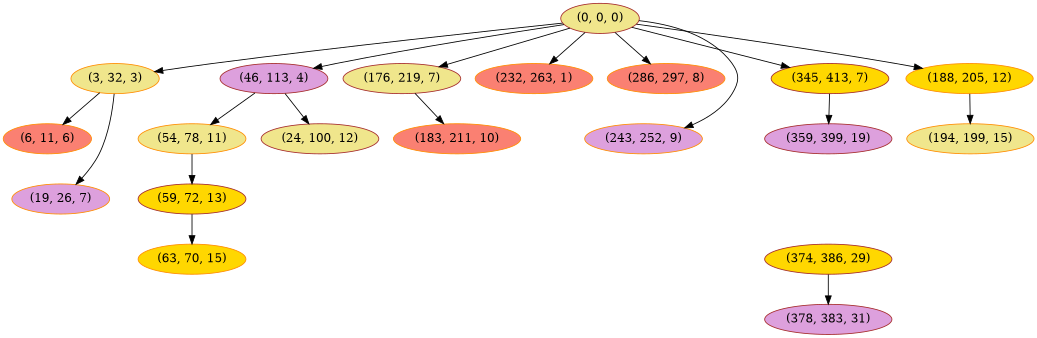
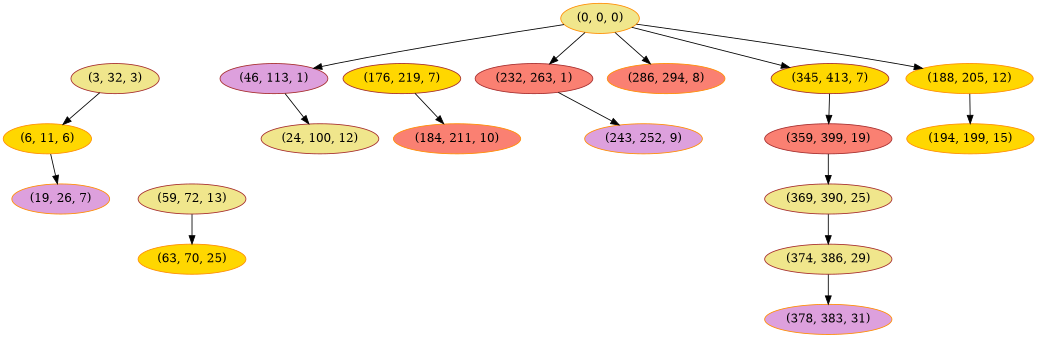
  digraph {
    node [color=darkorange fillcolor=khaki style=filled]
-   "(0, 0, 0)" [color=brown]
-   "(3, 32, 3)"
-   "(46, 113, 4)" [color=brown fillcolor=plum]
-   "(176, 219, 7)" [color=brown]
-   "(232, 263, 1)" [fillcolor=salmon]
-   "(286, 294, 8)" [fillcolor=salmon label="(286, 297, 8)"]
+   "(0, 0, 0)"
+   "(3, 32, 3)" [color=brown]
+   "(46, 113, 4)" [color=brown fillcolor=plum label="(46, 113, 1)"]
+   "(176, 219, 7)" [color=brown fillcolor=gold]
+   "(232, 263, 1)" [color=brown fillcolor=salmon]
+   "(286, 294, 8)" [fillcolor=salmon]
    "(345, 413, 7)" [color=brown fillcolor=gold]
    "(188, 205, 12)" [fillcolor=gold]
-   "(6, 11, 6)" [fillcolor=salmon]
+   "(6, 11, 6)" [fillcolor=gold]
    "(19, 26, 7)" [fillcolor=plum]
-   "(54, 78, 11)"
    n12 [color=brown label="(24, 100, 12)"]
-   "(184, 211, 10)" [fillcolor=salmon label="(183, 211, 10)"]
+   "(184, 211, 10)" [fillcolor=salmon]
    "(243, 252, 9)" [fillcolor=plum]
-   "(359, 399, 19)" [color=brown fillcolor=plum]
-   "(59, 72, 13)" [color=brown fillcolor=gold]
-   "(63, 70, 15)" [fillcolor=gold]
-   "(194, 199, 15)"
-   "(374, 386, 29)" [color=brown fillcolor=gold]
-   "(378, 383, 31)" [color=brown fillcolor=plum]
-   "(0, 0, 0)" -> "(3, 32, 3)"
+   "(359, 399, 19)" [color=brown fillcolor=salmon]
+   "(59, 72, 13)" [color=brown]
+   "(63, 70, 15)" [fillcolor=gold label="(63, 70, 25)"]
+   "(194, 199, 15)" [fillcolor=gold]
+   "(369, 390, 25)" [color=brown]
+   "(374, 386, 29)" [color=brown]
+   "(378, 383, 31)" [fillcolor=plum]
    "(0, 0, 0)" -> "(46, 113, 4)"
-   "(0, 0, 0)" -> "(176, 219, 7)"
    "(0, 0, 0)" -> "(232, 263, 1)"
    "(0, 0, 0)" -> "(286, 294, 8)"
    "(0, 0, 0)" -> "(345, 413, 7)"
    "(0, 0, 0)" -> "(188, 205, 12)"
    "(3, 32, 3)" -> "(6, 11, 6)"
-   "(3, 32, 3)" -> "(19, 26, 7)"
-   "(46, 113, 4)" -> "(54, 78, 11)"
+   "(6, 11, 6)" -> "(19, 26, 7)"
    "(46, 113, 4)" -> n12
    "(176, 219, 7)" -> "(184, 211, 10)"
-   "(0, 0, 0)" -> "(243, 252, 9)"
+   "(232, 263, 1)" -> "(243, 252, 9)"
    "(345, 413, 7)" -> "(359, 399, 19)"
    "(188, 205, 12)" -> "(194, 199, 15)"
-   "(54, 78, 11)" -> "(59, 72, 13)"
+   "(359, 399, 19)" -> "(369, 390, 25)"
    "(59, 72, 13)" -> "(63, 70, 15)"
+   "(369, 390, 25)" -> "(374, 386, 29)"
    "(374, 386, 29)" -> "(378, 383, 31)"
  }
